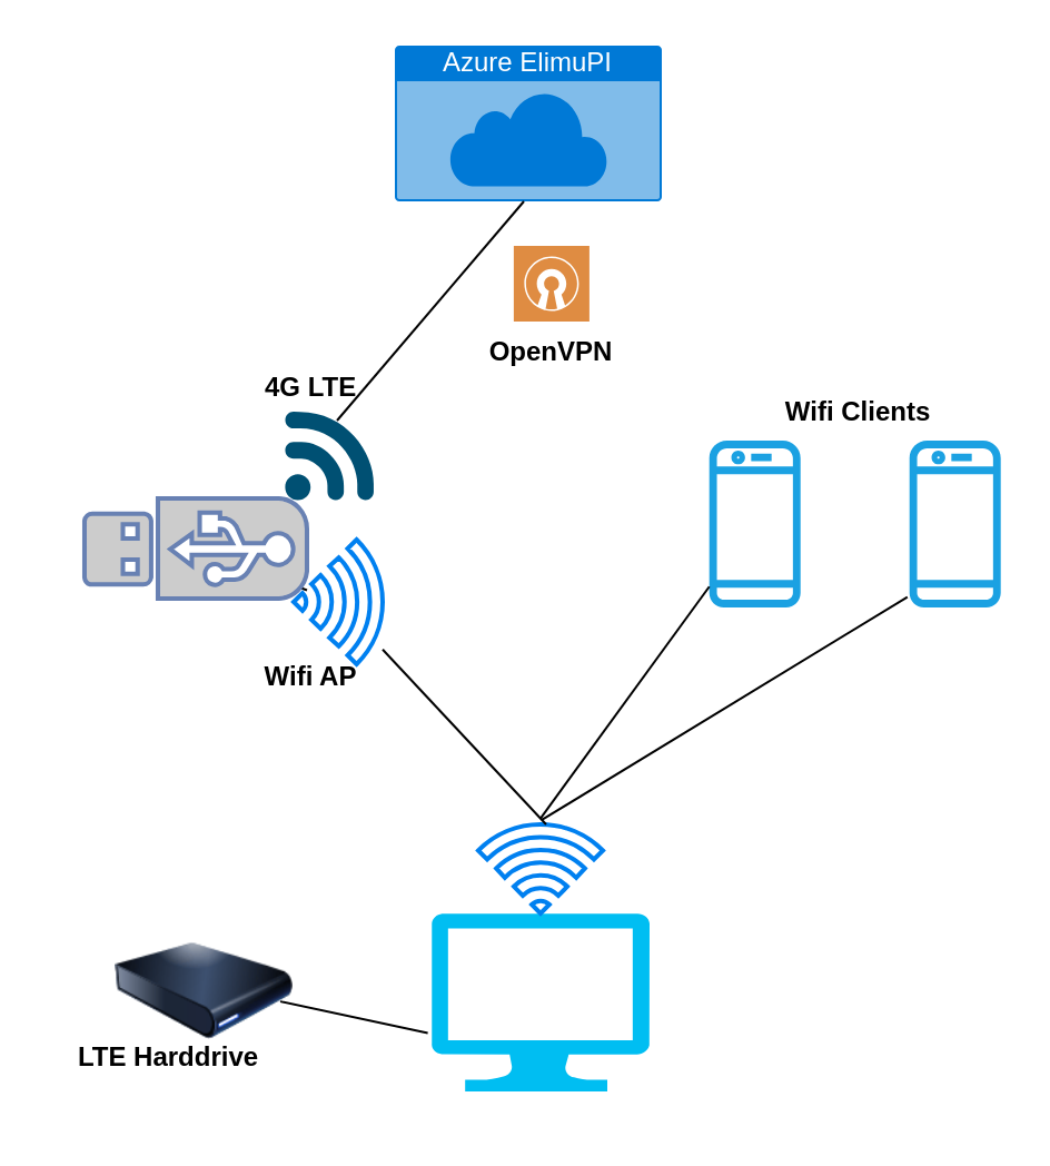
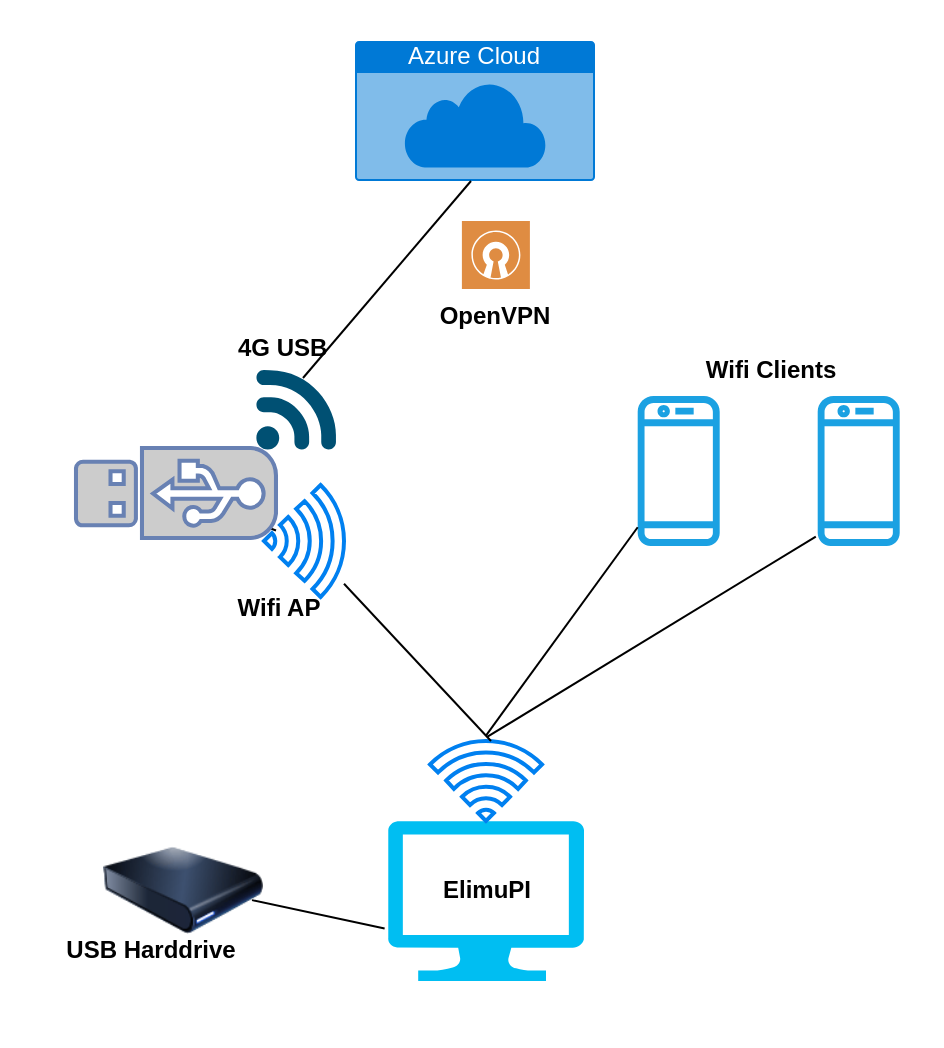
  <mxCell id="0" />
  <mxCell id="1" parent="0" />
  <mxCell id="2" value="" style="verticalLabelPosition=bottom;html=1;verticalAlign=top;align=center;strokeColor=none;fillColor=#00BEF2;shape=mxgraph.azure.computer;pointerEvents=1;fontStyle=1" parent="1" vertex="1"><mxGeometry x="193.5" y="410" width="98" height="80" as="geometry" /></mxCell>
  <mxCell id="3" value="" style="sketch=0;outlineConnect=0;fontColor=#ffffff;fillColor=#1ba1e2;strokeColor=#006EAF;dashed=0;verticalLabelPosition=bottom;verticalAlign=top;align=center;html=1;fontSize=12;fontStyle=0;aspect=fixed;pointerEvents=1;shape=mxgraph.aws4.mobile_client;" parent="1" vertex="1"><mxGeometry x="318.35" y="196" width="41" height="78" as="geometry" /></mxCell>
  <mxCell id="4" value="" style="sketch=0;outlineConnect=0;fontColor=#ffffff;fillColor=#1ba1e2;strokeColor=#006EAF;dashed=0;verticalLabelPosition=bottom;verticalAlign=top;align=center;html=1;fontSize=12;fontStyle=0;aspect=fixed;pointerEvents=1;shape=mxgraph.aws4.mobile_client;" parent="1" vertex="1"><mxGeometry x="408.35" y="196" width="41" height="78" as="geometry" /></mxCell>
  <mxCell id="5" value="" style="endArrow=none;html=1;rounded=0;" parent="1" source="18" target="9" edge="1"><mxGeometry width="50" height="50" relative="1" as="geometry"><mxPoint x="246.58" y="370" as="sourcePoint" /><mxPoint x="65" y="296.02" as="targetPoint" /></mxGeometry></mxCell>
  <mxCell id="6" value="" style="endArrow=none;html=1;rounded=0;exitX=0.498;exitY=-0.065;exitDx=0;exitDy=0;exitPerimeter=0;" parent="1" source="16" target="3" edge="1"><mxGeometry width="50" height="50" relative="1" as="geometry"><mxPoint x="258.346" y="370" as="sourcePoint" /><mxPoint x="315" y="250" as="targetPoint" /></mxGeometry></mxCell>
  <mxCell id="7" value="" style="endArrow=none;html=1;rounded=0;entryX=-0.023;entryY=0.938;entryDx=0;entryDy=0;entryPerimeter=0;exitX=0.514;exitY=-0.054;exitDx=0;exitDy=0;exitPerimeter=0;" parent="1" source="16" target="4" edge="1"><mxGeometry width="50" height="50" relative="1" as="geometry"><mxPoint x="258.35" y="370" as="sourcePoint" /><mxPoint x="425" y="280" as="targetPoint" /></mxGeometry></mxCell>
- <mxCell id="8" value="Azure ElimuPI" style="html=1;whiteSpace=wrap;strokeColor=none;fillColor=#0079D6;labelPosition=center;verticalLabelPosition=middle;verticalAlign=top;align=center;fontSize=12;outlineConnect=0;spacingTop=-6;fontColor=#FFFFFF;sketch=0;shape=mxgraph.sitemap.cloud;" parent="1" vertex="1"><mxGeometry x="177" y="20" width="120" height="70" as="geometry" /></mxCell>
+ <mxCell id="8" value="Azure Cloud" style="html=1;whiteSpace=wrap;strokeColor=none;fillColor=#0079D6;labelPosition=center;verticalLabelPosition=middle;verticalAlign=top;align=center;fontSize=12;outlineConnect=0;spacingTop=-6;fontColor=#FFFFFF;sketch=0;shape=mxgraph.sitemap.cloud;" parent="1" vertex="1"><mxGeometry x="177" y="20" width="120" height="70" as="geometry" /></mxCell>
  <mxCell id="9" value="" style="fontColor=#0066CC;verticalAlign=top;verticalLabelPosition=bottom;labelPosition=center;align=center;html=1;outlineConnect=0;fillColor=#CCCCCC;strokeColor=#6881B3;gradientColor=none;gradientDirection=north;strokeWidth=2;shape=mxgraph.networks.usb_stick;direction=north;" parent="1" vertex="1"><mxGeometry x="37.5" y="223.5" width="100" height="45" as="geometry" /></mxCell>
  <mxCell id="10" value="" style="points=[[0.005,0.09,0],[0.08,0,0],[0.76,0.25,0],[1,0.92,0],[0.91,0.995,0],[0.57,0.995,0],[0.045,0.955,0],[0.005,0.43,0]];verticalLabelPosition=bottom;sketch=0;html=1;verticalAlign=top;aspect=fixed;align=center;pointerEvents=1;shape=mxgraph.cisco19.3g_4g_indicator;fillColor=#005073;strokeColor=none;" parent="1" vertex="1"><mxGeometry x="127.5" y="184.5" width="40" height="40" as="geometry" /></mxCell>
  <mxCell id="11" value="&lt;b&gt;Wifi AP&lt;/b&gt;" style="text;html=1;align=center;verticalAlign=middle;resizable=0;points=[];autosize=1;strokeColor=none;fillColor=none;" parent="1" vertex="1"><mxGeometry x="108.5" y="289" width="60" height="30" as="geometry" /></mxCell>
- <mxCell id="12" value="&lt;b&gt;4G LTE&lt;/b&gt;" style="text;whiteSpace=wrap;html=1;" parent="1" vertex="1"><mxGeometry x="117" y="160" width="75" height="40" as="geometry" /></mxCell>
+ <mxCell id="12" value="&lt;b&gt;4G USB&lt;/b&gt;" style="text;whiteSpace=wrap;html=1;" parent="1" vertex="1"><mxGeometry x="117" y="160" width="75" height="40" as="geometry" /></mxCell>
  <mxCell id="13" value="" style="endArrow=none;html=1;rounded=0;entryX=0.76;entryY=0.25;entryDx=0;entryDy=0;entryPerimeter=0;strokeWidth=1;" parent="1" edge="1"><mxGeometry width="50" height="50" relative="1" as="geometry"><mxPoint x="235" y="90" as="sourcePoint" /><mxPoint x="151" y="188.5" as="targetPoint" /></mxGeometry></mxCell>
  <mxCell id="14" value="&lt;b&gt;OpenVPN&lt;/b&gt;" style="sketch=0;pointerEvents=1;shadow=0;dashed=0;html=1;strokeColor=none;fillColor=#DF8C42;labelPosition=center;verticalLabelPosition=bottom;verticalAlign=top;align=center;outlineConnect=0;shape=mxgraph.veeam2.open_vpn;" parent="1" vertex="1"><mxGeometry x="230.45" y="110" width="34" height="34" as="geometry" /></mxCell>
  <mxCell id="15" value="" style="endArrow=none;html=1;rounded=0;exitX=0.498;exitY=-0.065;exitDx=0;exitDy=0;exitPerimeter=0;" parent="1" target="16" edge="1"><mxGeometry width="50" height="50" relative="1" as="geometry"><mxPoint x="258.346" y="370" as="sourcePoint" /><mxPoint x="318" y="269" as="targetPoint" /></mxGeometry></mxCell>
  <mxCell id="16" value="" style="html=1;verticalLabelPosition=bottom;align=center;labelBackgroundColor=#ffffff;verticalAlign=top;strokeWidth=2;strokeColor=#0080F0;shadow=0;dashed=0;shape=mxgraph.ios7.icons.wifi;pointerEvents=1" parent="1" vertex="1"><mxGeometry x="214.5" y="370" width="56" height="40" as="geometry" /></mxCell>
  <mxCell id="17" value="" style="endArrow=none;html=1;rounded=0;" parent="1" target="18" edge="1"><mxGeometry width="50" height="50" relative="1" as="geometry"><mxPoint x="245" y="370" as="sourcePoint" /><mxPoint x="110" y="264" as="targetPoint" /></mxGeometry></mxCell>
  <mxCell id="18" value="" style="html=1;verticalLabelPosition=bottom;align=center;labelBackgroundColor=#ffffff;verticalAlign=top;strokeWidth=2;strokeColor=#0080F0;shadow=0;dashed=0;shape=mxgraph.ios7.icons.wifi;pointerEvents=1;direction=south;" parent="1" vertex="1"><mxGeometry x="131.5" y="242" width="40" height="56" as="geometry" /></mxCell>
  <mxCell id="19" value="&lt;b&gt;Wifi Clients&lt;/b&gt;" style="text;html=1;align=center;verticalAlign=middle;resizable=0;points=[];autosize=1;strokeColor=none;fillColor=none;" parent="1" vertex="1"><mxGeometry x="340" y="170" width="90" height="30" as="geometry" /></mxCell>
+ <mxCell id="20" value="&lt;b&gt;ElimuPI&lt;/b&gt;" style="text;html=1;align=center;verticalAlign=middle;resizable=0;points=[];autosize=1;strokeColor=none;fillColor=none;" parent="1" vertex="1"><mxGeometry x="207.5" y="430" width="70" height="30" as="geometry" /></mxCell>
  <mxCell id="21" value="" style="image;html=1;image=img/lib/clip_art/computers/Harddrive_128x128.png" parent="1" vertex="1"><mxGeometry x="51.5" y="405" width="80" height="80" as="geometry" /></mxCell>
  <mxCell id="22" value="" style="endArrow=none;html=1;rounded=0;entryX=0.044;entryY=0.722;entryDx=0;entryDy=0;entryPerimeter=0;" parent="1" edge="1"><mxGeometry width="50" height="50" relative="1" as="geometry"><mxPoint x="125.5" y="449.563" as="sourcePoint" /><mxPoint x="191.812" y="463.76" as="targetPoint" /></mxGeometry></mxCell>
- <mxCell id="23" value="&lt;b&gt;LTE Harddrive&lt;/b&gt;&lt;div&gt;&lt;b&gt;&lt;br&gt;&lt;/b&gt;&lt;/div&gt;" style="text;html=1;align=center;verticalAlign=middle;resizable=0;points=[];autosize=1;strokeColor=none;fillColor=none;" parent="1" vertex="1"><mxGeometry x="20" y="462" width="110" height="40" as="geometry" /></mxCell>
+ <mxCell id="23" value="&lt;b&gt;USB Harddrive&lt;/b&gt;&lt;div&gt;&lt;b&gt;&lt;br&gt;&lt;/b&gt;&lt;/div&gt;" style="text;html=1;align=center;verticalAlign=middle;resizable=0;points=[];autosize=1;strokeColor=none;fillColor=none;" parent="1" vertex="1"><mxGeometry x="20" y="462" width="110" height="40" as="geometry" /></mxCell>
